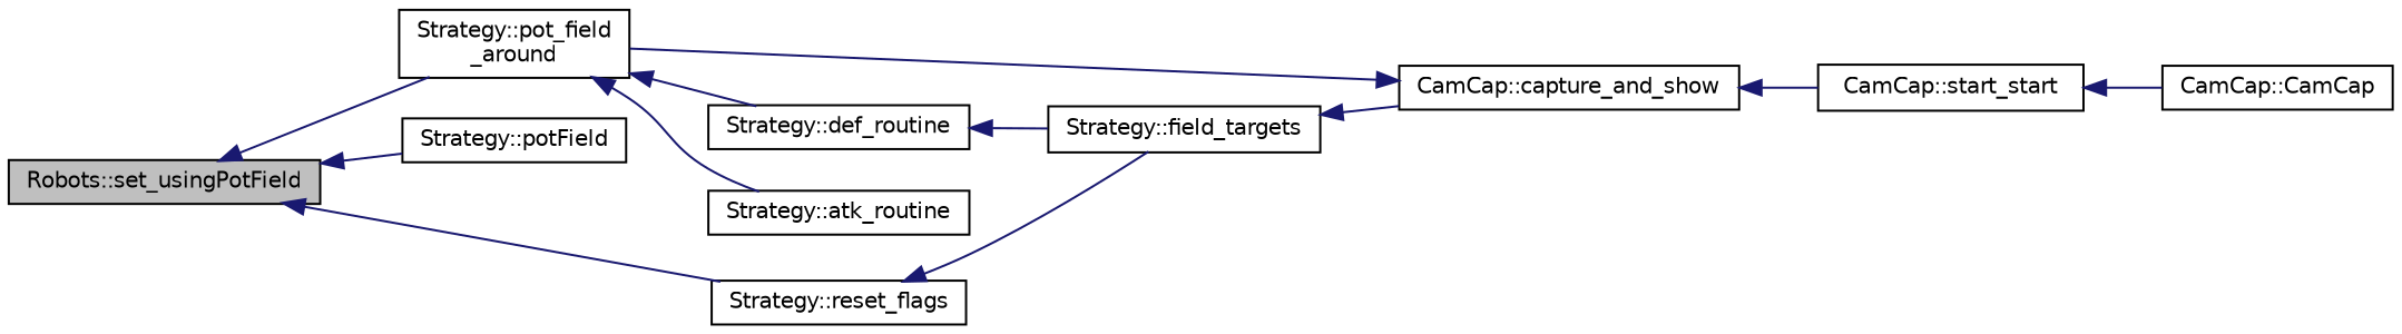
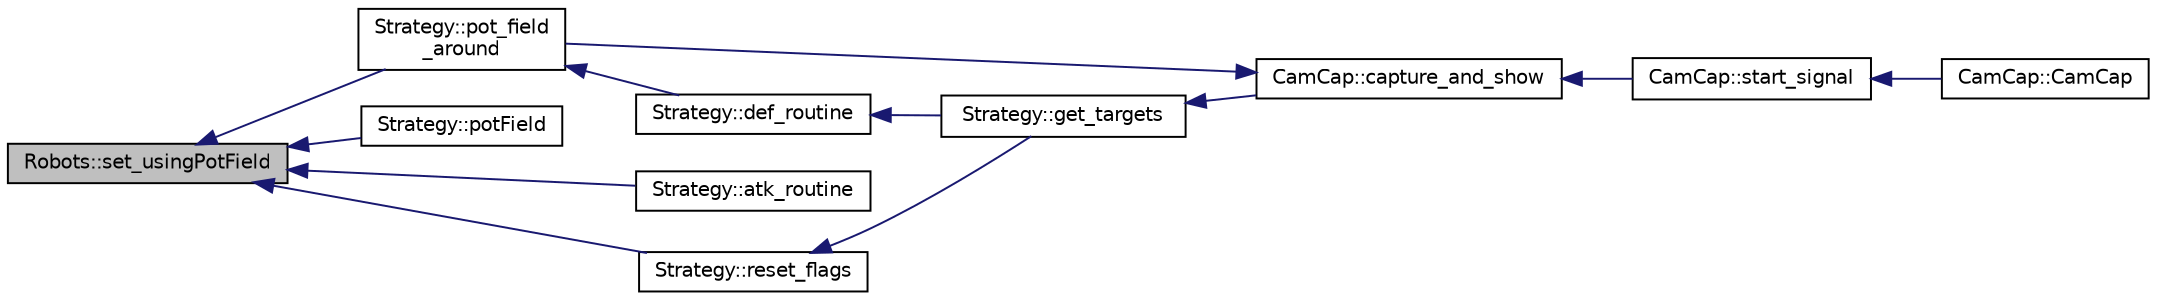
  digraph {
    rankdir=LR
    node [color=black fillcolor=white fontname=Helvetica fontsize=10 shape=record style=filled]
    edge [color=midnightblue dir=back fontname=Helvetica fontsize=10 labelfontname=Helvetica labelfontsize=10 style=solid]
    n1 [fillcolor=grey75 fontcolor=black height=0.2 label="Robots::set_usingPotField" width=0.4]
    n2 [height=0.2 label="Strategy::pot_field\l_around" width=0.4]
    n3 [height=0.2 label="Strategy::potField" width=0.4]
    n4 [height=0.2 label="Strategy::reset_flags" width=0.4]
    n5 [height=0.2 label="Strategy::atk_routine" width=0.4]
    n6 [height=0.2 label="Strategy::def_routine" width=0.4]
-   n7 [height=0.2 label="Strategy::field_targets" width=0.4]
+   n7 [height=0.2 label="Strategy::get_targets" width=0.4]
    n8 [height=0.2 label="CamCap::capture_and_show" width=0.4]
-   n9 [height=0.2 label="CamCap::start_start" width=0.4]
+   n9 [height=0.2 label="CamCap::start_signal" width=0.4]
    n10 [height=0.2 label="CamCap::CamCap" width=0.4]
    n1 -> n2
    n1 -> n3
    n1 -> n4
-   n2 -> n5
+   n1 -> n5
    n2 -> n6
    n4 -> n7
    n6 -> n7
    n7 -> n8
    n8 -> n2
    n8 -> n9
    n9 -> n10
  }
